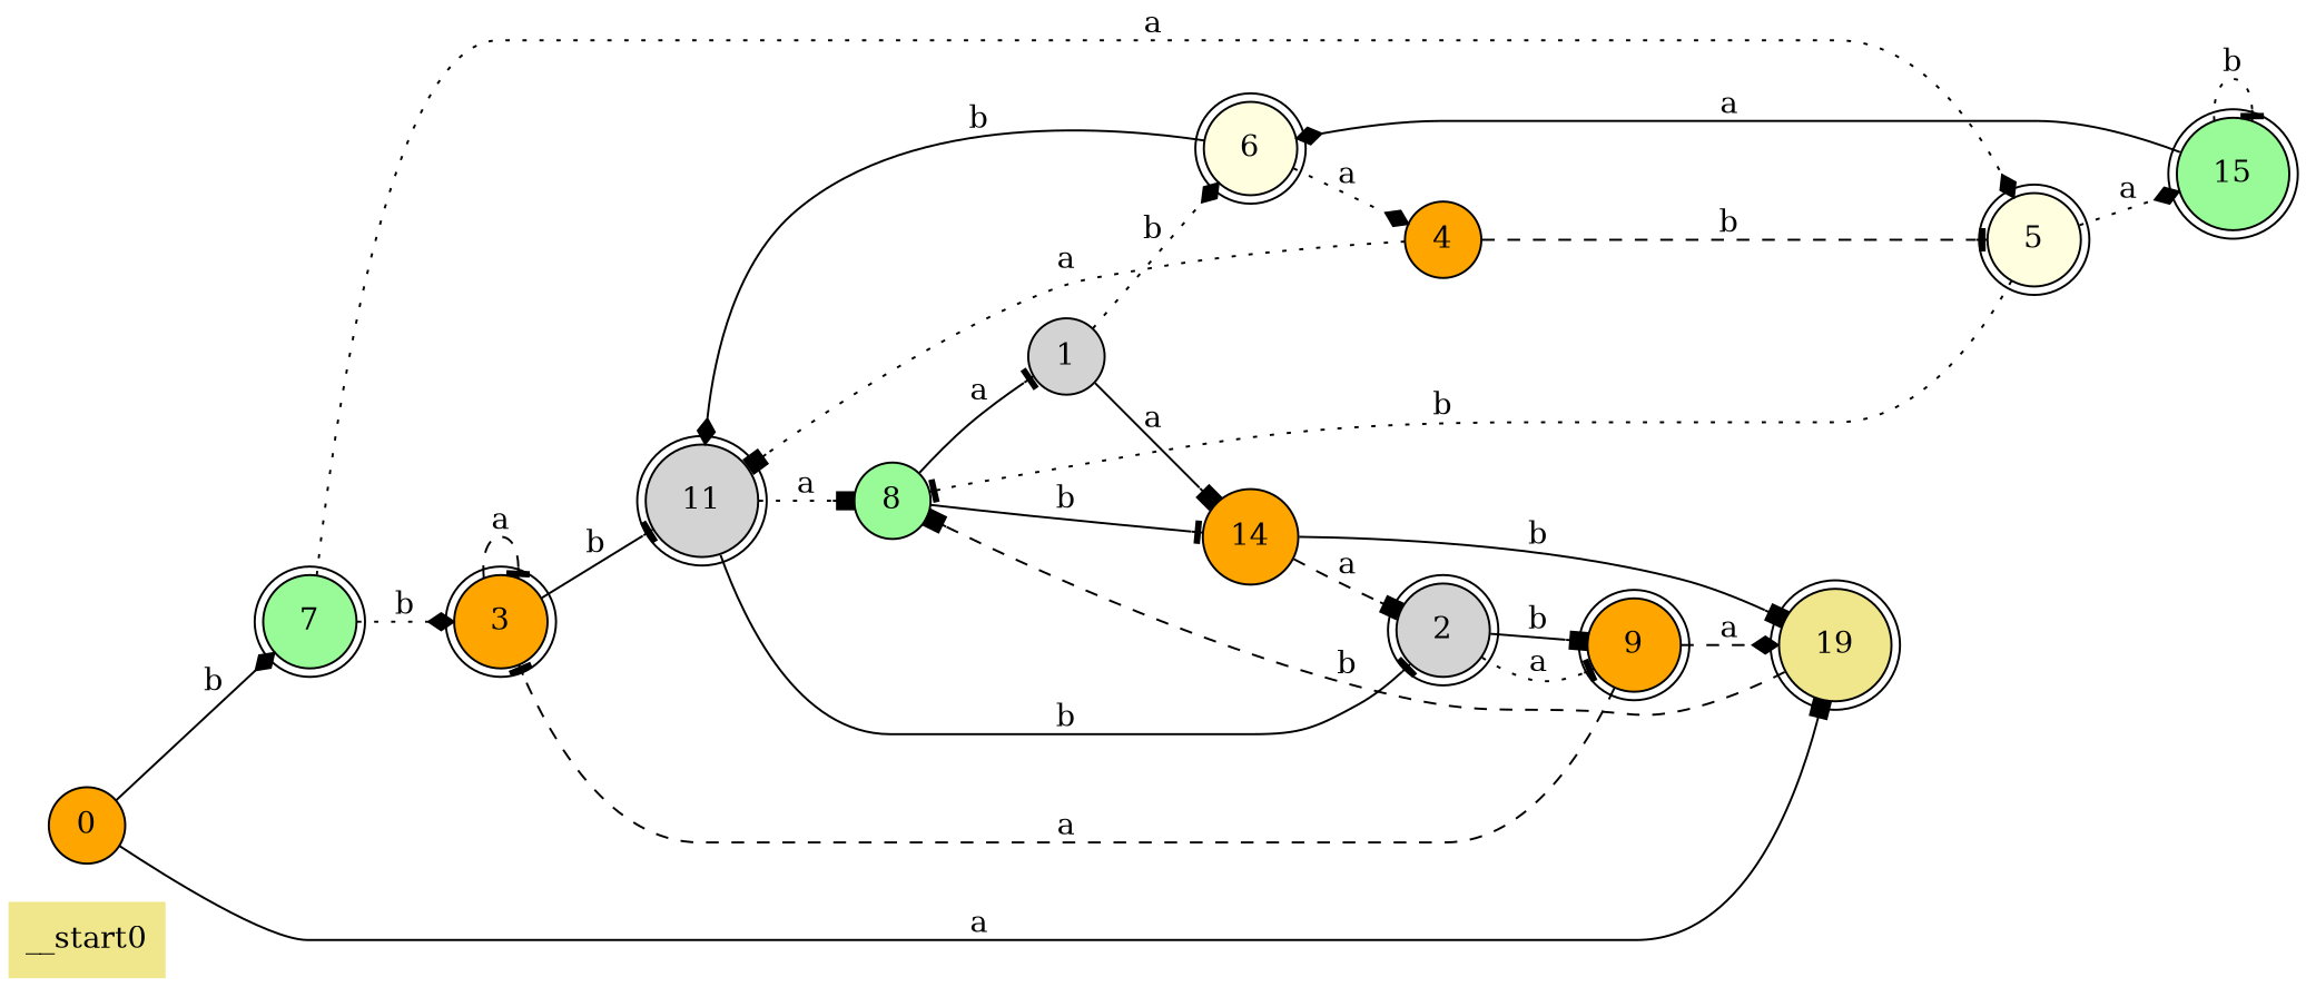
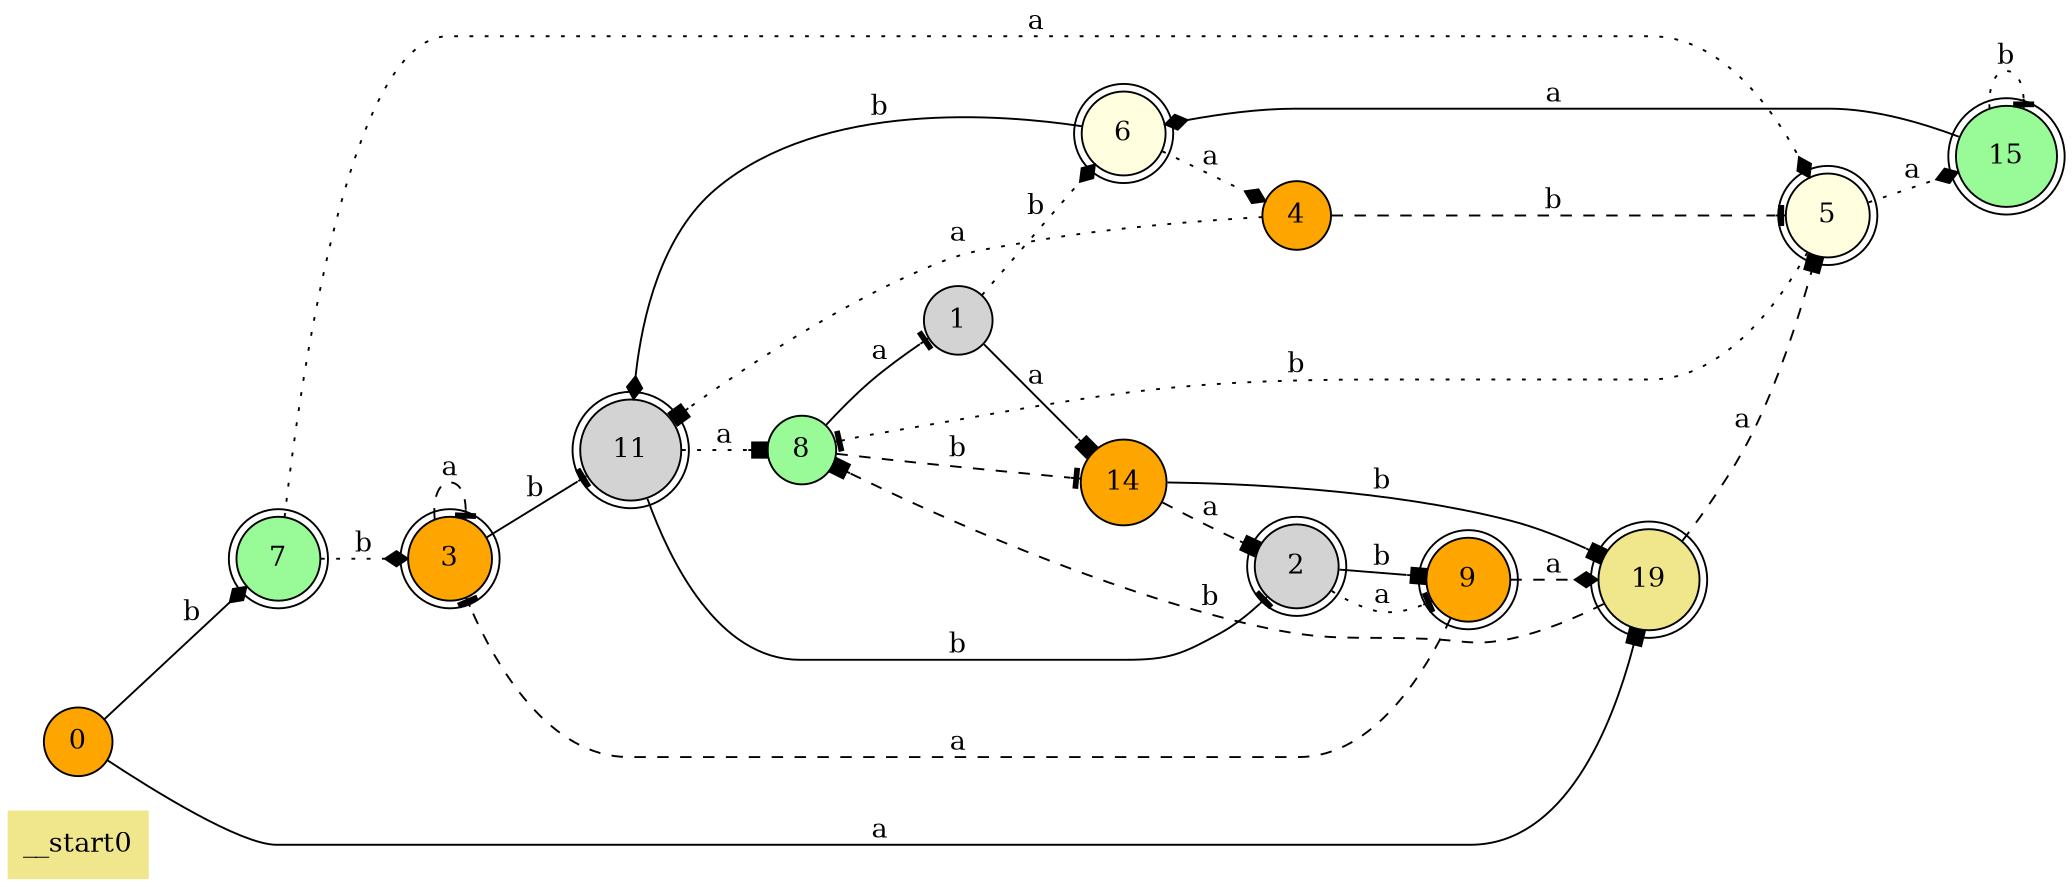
  digraph {
    rankdir=LR
    node [fillcolor=orange shape=doublecircle style="rounded,filled" color=black]
    edge [arrowhead=tee style=solid]
    __start0 [fillcolor=khaki shape=none style=filled color=""]
    n2 [label=0 shape=circle style=filled]
    n3 [fillcolor=palegreen label=7]
    n4 [fillcolor=khaki label=19]
    n5 [label=3]
    n6 [fillcolor=lightyellow label=5]
    n7 [fillcolor=palegreen label=8 shape=circle style=filled]
    n8 [fillcolor=lightgrey label=1 shape=circle style=filled]
    n9 [fillcolor=lightyellow label=6]
    n10 [label=14 shape=circle style=filled]
    n11 [fillcolor=lightgrey label=11]
    n12 [label=4 shape=circle style=filled]
    n13 [fillcolor=lightgrey label=2]
    n14 [label=9]
    n15 [fillcolor=palegreen label=15]
    n2 -> n3 [arrowhead=diamond label=b]
    n2 -> n4 [arrowhead=box label=a]
    n3 -> n5 [arrowhead=diamond label=b style=dotted]
    n3 -> n6 [arrowhead=diamond label=a style=dotted]
+   n4 -> n6 [arrowhead=box label=a style=dashed]
    n4 -> n7 [arrowhead=box label=b style=dashed]
    n5 -> n5 [label=a style=dashed]
    n5 -> n11 [label=b]
    n6 -> n7 [label=b style=dotted]
    n6 -> n15 [arrowhead=diamond label=a style=dotted]
    n7 -> n8 [label=a]
-   n7 -> n10 [label=b]
+   n7 -> n10 [label=b style=dashed]
    n8 -> n9 [arrowhead=diamond label=b style=dotted]
    n8 -> n10 [arrowhead=box label=a]
    n9 -> n11 [arrowhead=diamond label=b]
    n9 -> n12 [arrowhead=diamond label=a style=dotted]
    n10 -> n4 [arrowhead=box label=b]
    n10 -> n13 [arrowhead=box label=a style=dashed]
    n11 -> n7 [arrowhead=box label=a style=dotted]
    n11 -> n13 [label=b]
    n12 -> n6 [label=b style=dashed]
    n12 -> n11 [arrowhead=box label=a style=dotted]
    n13 -> n14 [label=a style=dotted]
    n13 -> n14 [arrowhead=box label=b]
    n14 -> n4 [arrowhead=diamond label=a style=dashed]
    n14 -> n5 [label=a style=dashed]
    n15 -> n9 [arrowhead=diamond label=a]
    n15 -> n15 [label=b style=dotted]
  }
